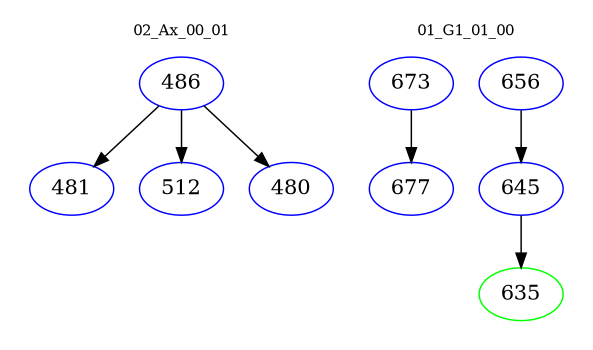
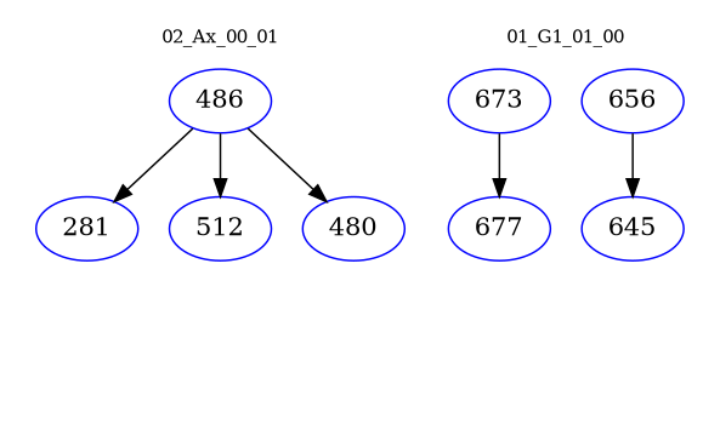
  digraph {
    node [color=blue]
    edge [color=black]
    n1 [label=486]
-   n2 [label=481]
+   n2 [label=281]
    n3 [label=512]
    n4 [label=480]
    n5 [label=656]
    n6 [label=645]
    n7 [label=673]
-   n8 [color=green label=635]
    n9 [label=677]
    subgraph cluster_1 {
      color=white
      fontsize=10
      label="02_Ax_00_01"
      n1
      n2
      n3
      n4
    }
    subgraph cluster_2 {
      color=white
      fontsize=10
      label="01_G1_01_00"
      n5
      n6
      n7
-     n8
      n9
    }
    n1 -> n2
    n1 -> n3
    n1 -> n4
    n5 -> n6
-   n6 -> n8
    n7 -> n9
  }
